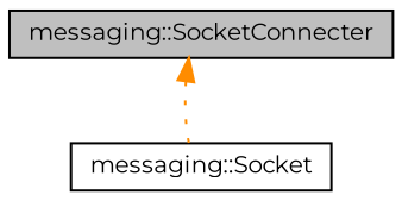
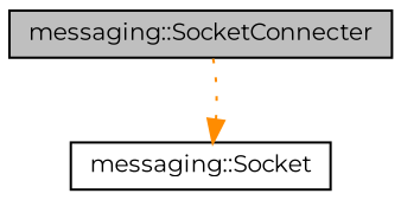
  digraph {
    fontname=Montserrat
    node [color=black fontname=Montserrat fontsize=10 shape=record style=filled]
    n1 [fillcolor=grey75 fontcolor=black height=0.2 label="messaging::SocketConnecter" width=0.4]
    n2 [fillcolor=white height=0.2 label="messaging::Socket" width=0.4]
-   n1 -> n2 [color=darkorange dir=back fontname=Montserrat fontsize=10 labelfontname=Helvetica labelfontsize=10 style=dotted]
+   n2 -> n1 [color=darkorange dir=back fontname=Montserrat fontsize=10 labelfontname=Helvetica labelfontsize=10 style=dotted]
  }
